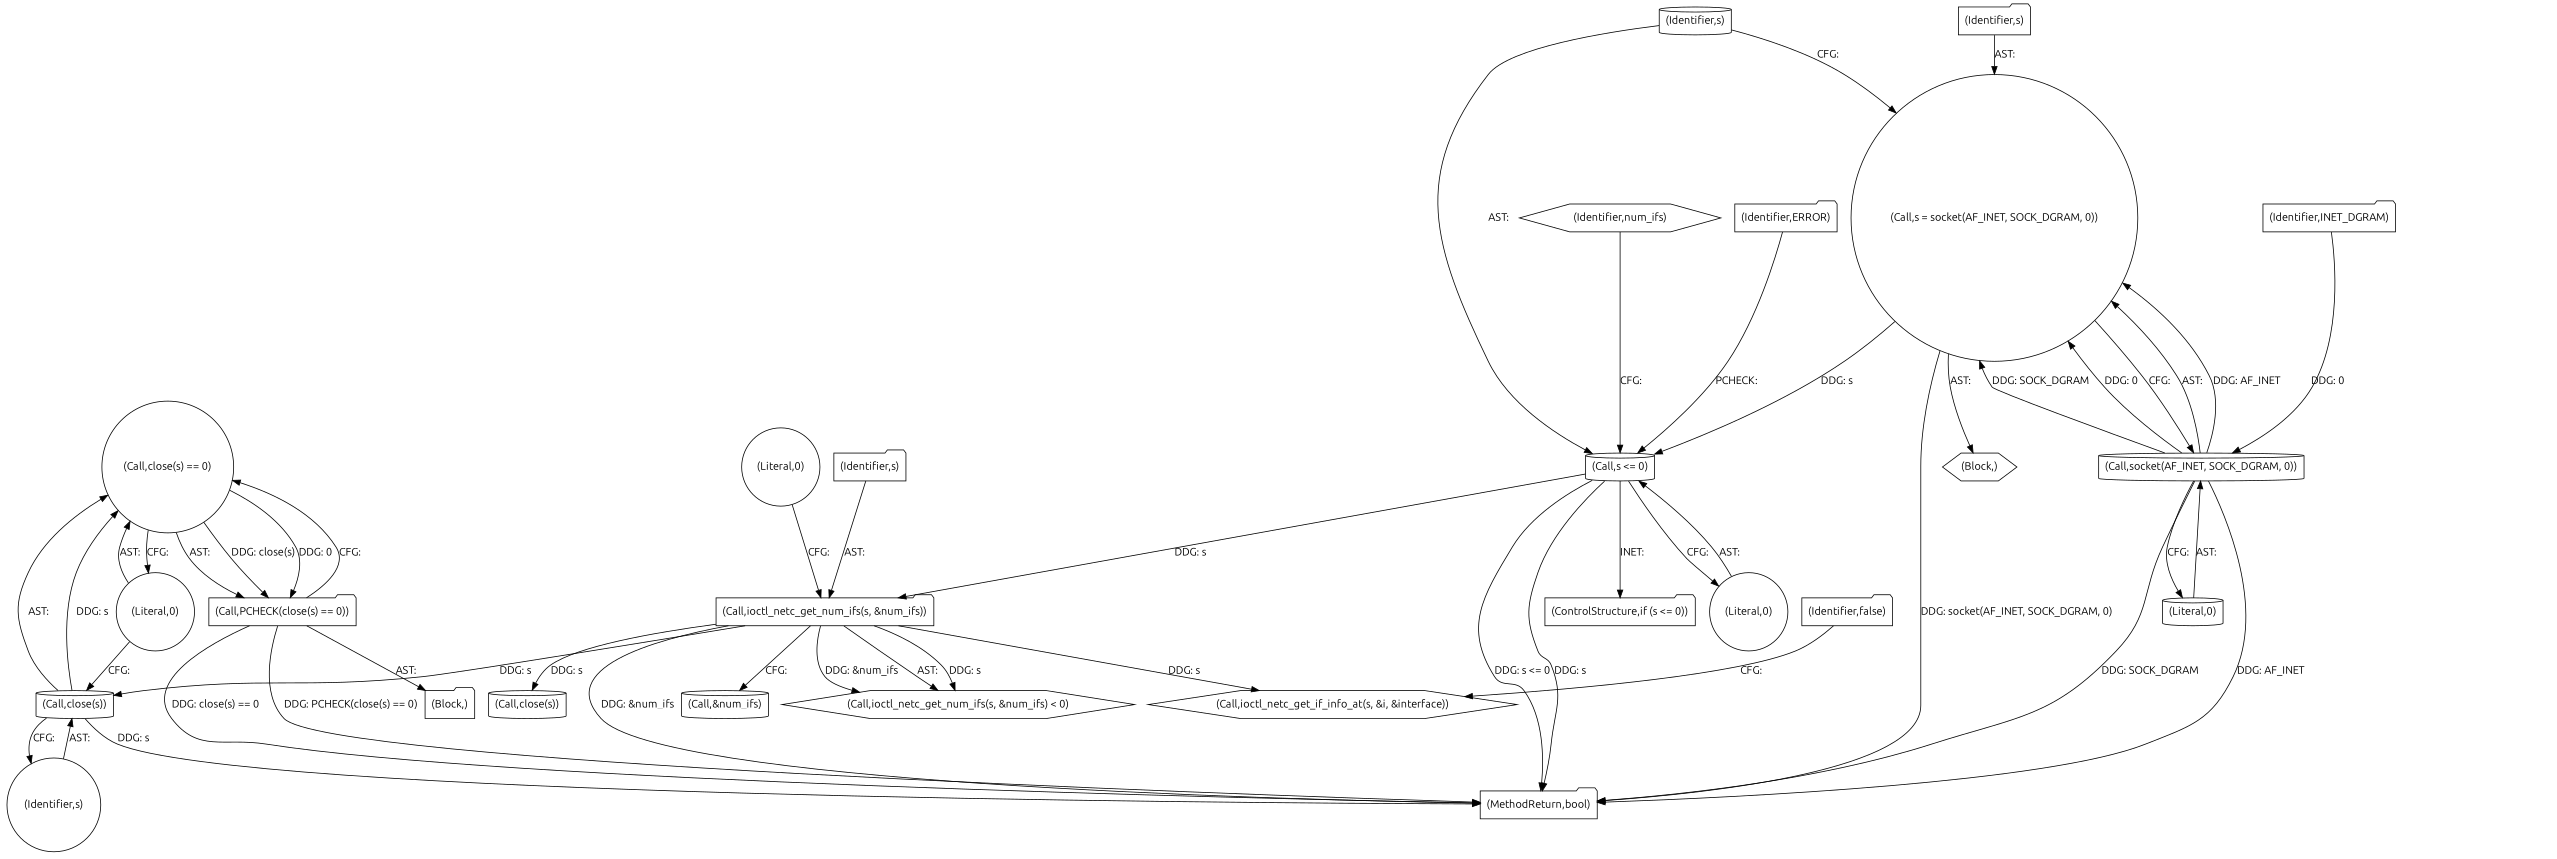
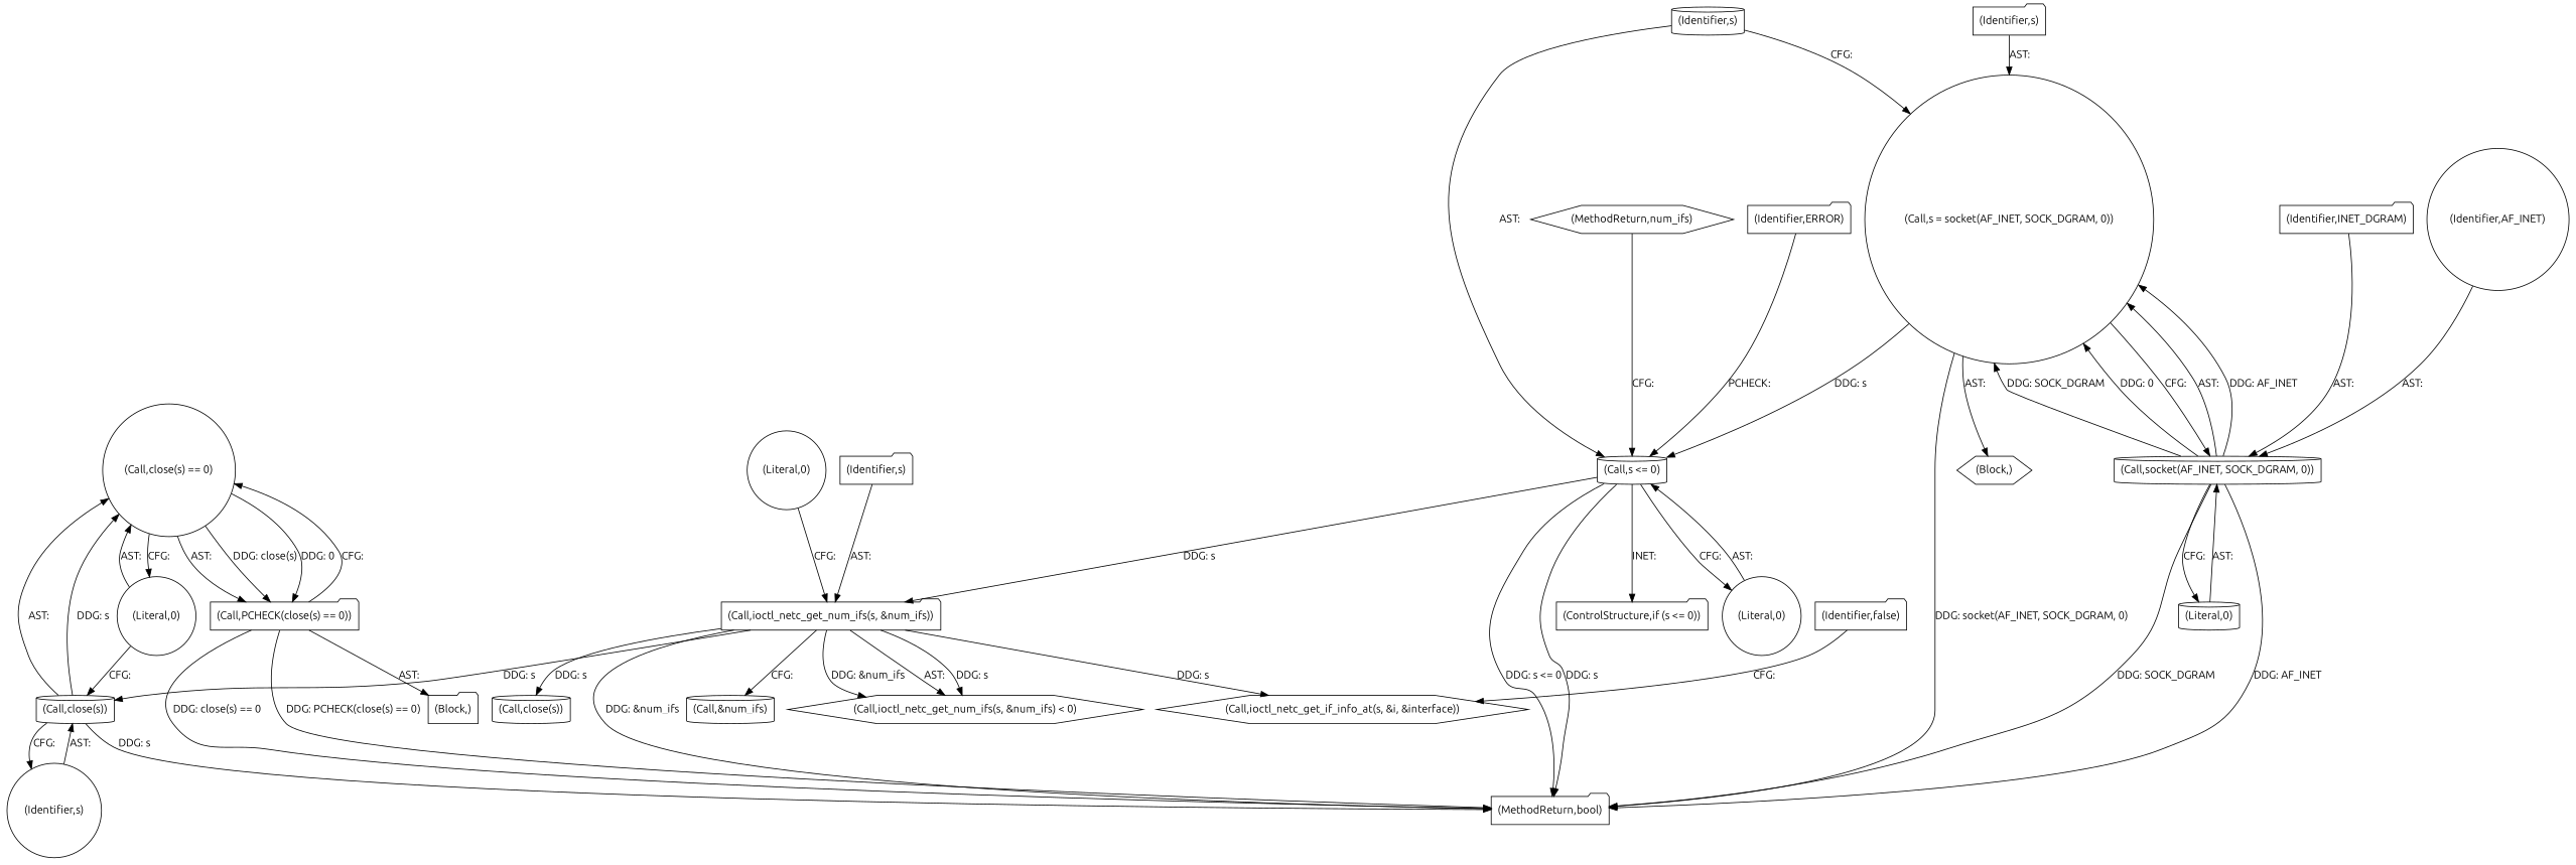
  digraph {
    fontname=Ubuntu
    node [fontname=Ubuntu shape=folder]
    edge [fontname=Ubuntu]
    n1 [label="(Call,close(s) == 0)" shape=circle]
    n2 [label="(Call,PCHECK(close(s) == 0))"]
    n3 [label="(Literal,0)" shape=circle]
    n4 [label="(MethodReturn,bool)"]
    n5 [label="(Block,)"]
    n6 [label="(Call,close(s))" shape=cylinder]
    n7 [label="(Identifier,s)" shape=circle]
    n8 [label="(Call,ioctl_netc_get_num_ifs(s, &num_ifs))"]
    n9 [label="(Call,ioctl_netc_get_if_info_at(s, &i, &interface))" shape=hexagon]
    n10 [label="(Call,&num_ifs)" shape=cylinder]
    n11 [label="(Call,ioctl_netc_get_num_ifs(s, &num_ifs) < 0)" shape=hexagon]
    n12 [label="(Call,close(s))" shape=cylinder]
    n13 [label="(Call,s <= 0)" shape=cylinder]
    n14 [label="(ControlStructure,if (s <= 0))"]
    n15 [label="(Literal,0)" shape=circle]
    n16 [label="(Call,s = socket(AF_INET, SOCK_DGRAM, 0))" shape=circle]
    n17 [label="(Call,socket(AF_INET, SOCK_DGRAM, 0))" shape=cylinder]
    n18 [label="(Block,)" shape=hexagon]
    n19 [label="(Literal,0)" shape=cylinder]
    n20 [label="(Identifier,s)" shape=cylinder]
    n21 [label="(Identifier,s)"]
-   n22 [label="(Identifier,num_ifs)" shape=hexagon]
+   n22 [label="(MethodReturn,num_ifs)" shape=hexagon]
    n23 [label="(Identifier,ERROR)"]
    n24 [label="(Identifier,INET_DGRAM)"]
    n25 [label="(Literal,0)" shape=circle]
    n26 [label="(Identifier,s)"]
    n27 [label="(Identifier,false)"]
+   n28 [label="(Identifier,AF_INET)" shape=circle]
    n1 -> n2 [label="AST: "]
    n1 -> n2 [label="DDG: close(s)"]
    n1 -> n2 [label="DDG: 0"]
    n1 -> n3 [label="CFG: "]
    n2 -> n1 [label="CFG: "]
    n2 -> n4 [label="DDG: close(s) == 0"]
    n2 -> n4 [label="DDG: PCHECK(close(s) == 0)"]
    n2 -> n5 [label="AST: "]
    n3 -> n1 [label="AST: "]
    n3 -> n6 [label="CFG: "]
    n6 -> n1 [label="AST: "]
    n6 -> n1 [label="DDG: s"]
    n6 -> n4 [label="DDG: s"]
    n6 -> n7 [label="CFG: "]
    n7 -> n6 [label="AST: "]
    n8 -> n4 [label="DDG: &num_ifs"]
    n8 -> n6 [label="DDG: s"]
    n8 -> n9 [label="DDG: s"]
    n8 -> n10 [label="CFG: "]
    n8 -> n11 [label="AST: "]
    n8 -> n11 [label="DDG: s"]
    n8 -> n11 [label="DDG: &num_ifs"]
    n8 -> n12 [label="DDG: s"]
    n13 -> n4 [label="DDG: s <= 0"]
    n13 -> n4 [label="DDG: s"]
    n13 -> n8 [label="DDG: s"]
    n13 -> n14 [label="INET: "]
    n13 -> n15 [label="CFG: "]
    n15 -> n13 [label="AST: "]
    n16 -> n4 [label="DDG: socket(AF_INET, SOCK_DGRAM, 0)"]
    n16 -> n13 [label="DDG: s"]
    n16 -> n17 [label="CFG: "]
    n16 -> n18 [label="AST: "]
    n17 -> n4 [label="DDG: AF_INET"]
    n17 -> n4 [label="DDG: SOCK_DGRAM"]
    n17 -> n16 [label="AST: "]
    n17 -> n16 [label="DDG: AF_INET"]
    n17 -> n16 [label="DDG: SOCK_DGRAM"]
    n17 -> n16 [label="DDG: 0"]
    n17 -> n19 [label="CFG: "]
    n19 -> n17 [label="AST: "]
    n20 -> n13 [label="AST: "]
    n20 -> n16 [label="CFG: "]
    n21 -> n16 [label="AST: "]
    n22 -> n13 [label="CFG: "]
    n23 -> n13 [label="PCHECK: "]
-   n24 -> n17 [label="DDG: 0"]
+   n24 -> n17 [label="AST: "]
    n25 -> n8 [label="CFG: "]
    n26 -> n8 [label="AST: "]
    n27 -> n9 [label="CFG: "]
+   n28 -> n17 [label="AST: "]
  }
